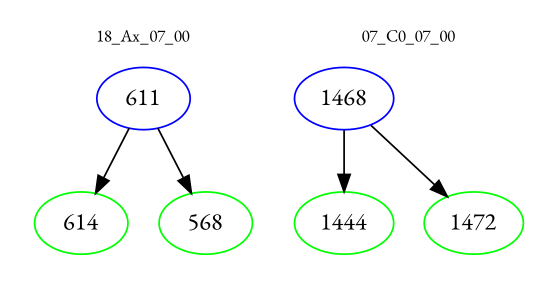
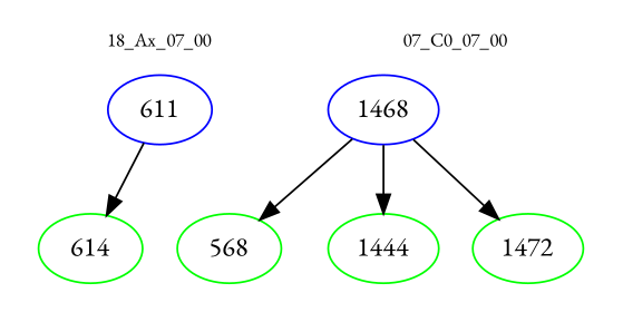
  digraph {
    fontname="EB Garamond"
    node [color=green fontname="EB Garamond"]
    edge [color=black fontname="EB Garamond"]
    n1 [color=blue label=611]
    n2 [label=568]
    n3 [label=614]
    n4 [color=blue label=1468]
    n5 [label=1444]
    n6 [label=1472]
    subgraph cluster_1 {
      color=white
      fontsize=10
      label="18_Ax_07_00"
      n1
      n2
      n3
    }
    subgraph cluster_2 {
      color=white
      fontsize=10
      label="07_C0_07_00"
      n4
      n5
      n6
    }
-   n1 -> n2
+   n4 -> n2
    n1 -> n3
    n4 -> n5
    n4 -> n6
  }
